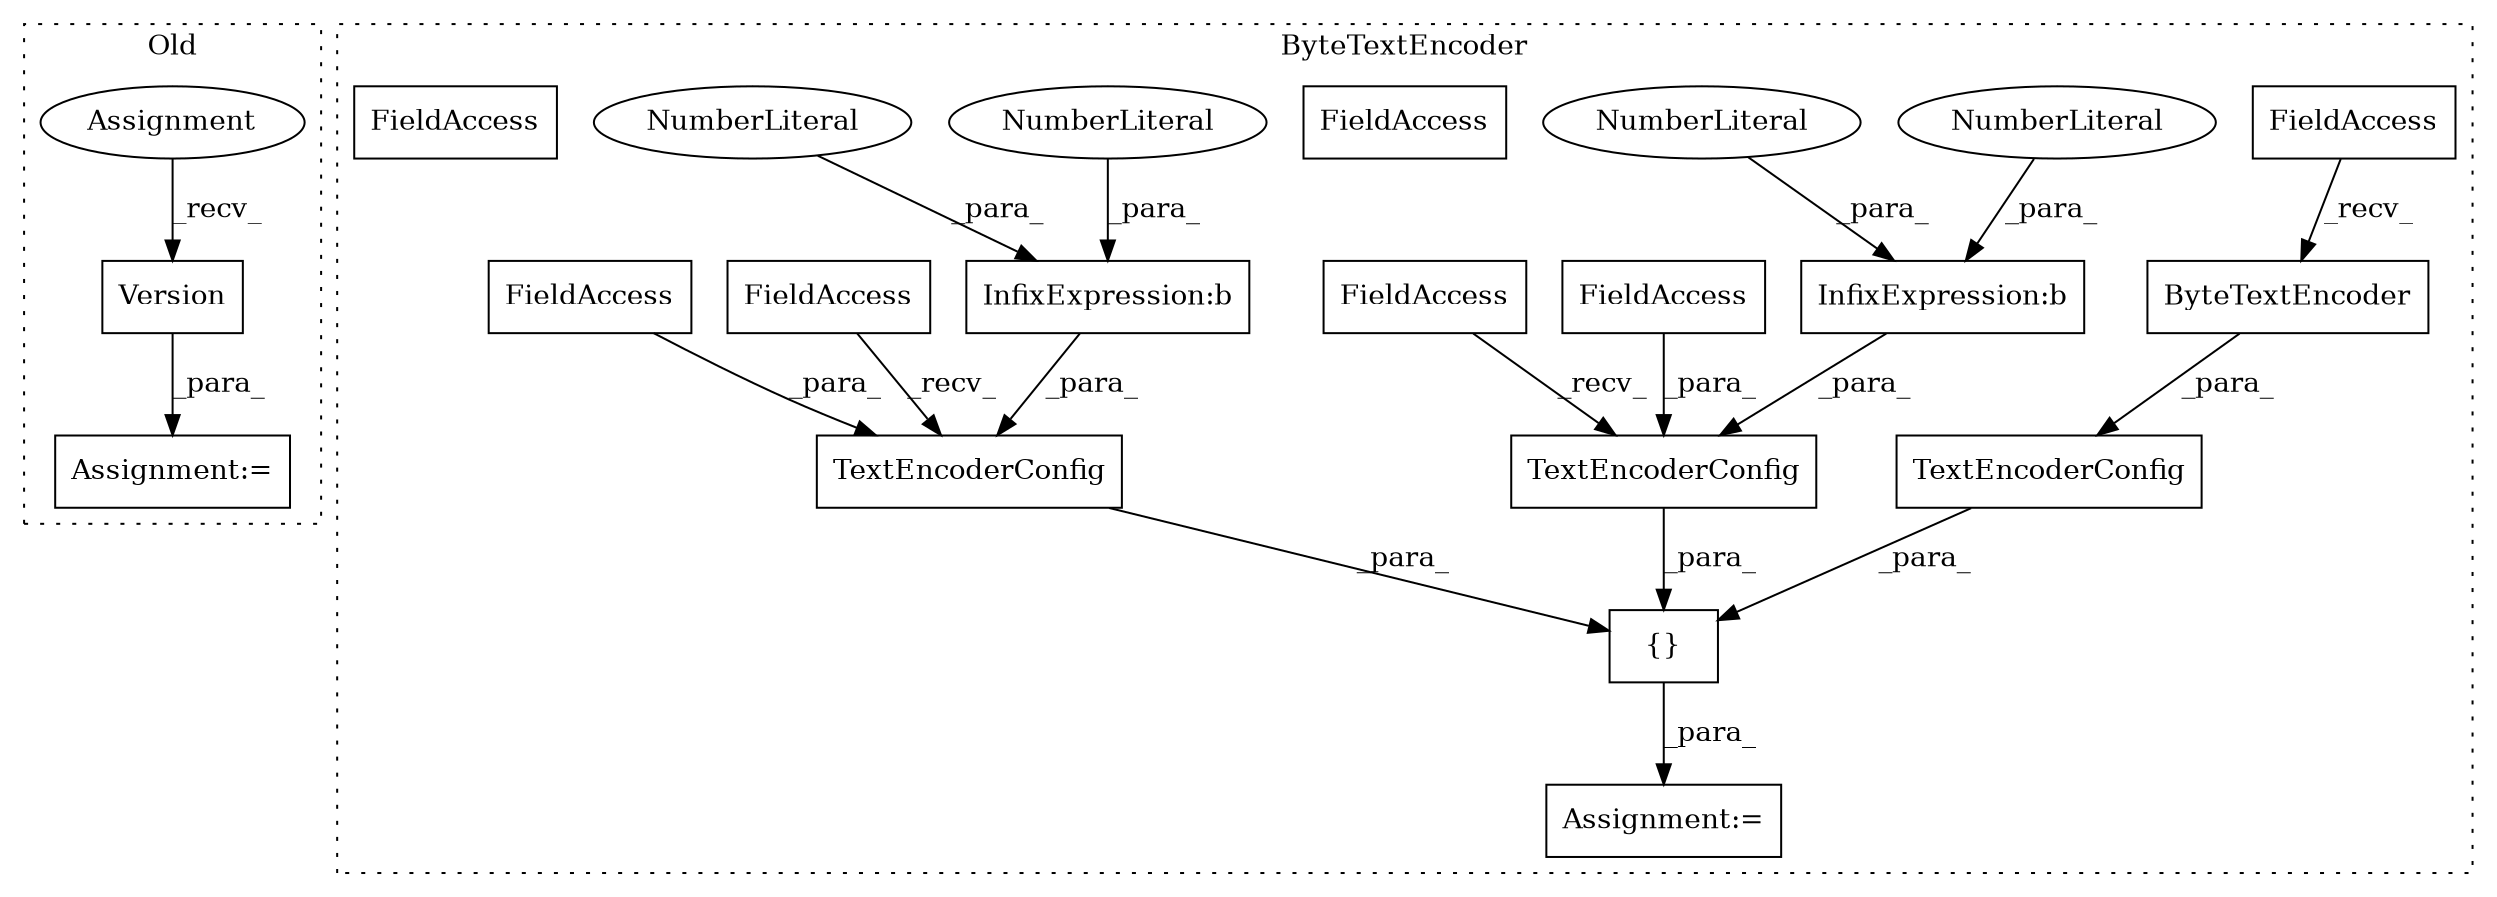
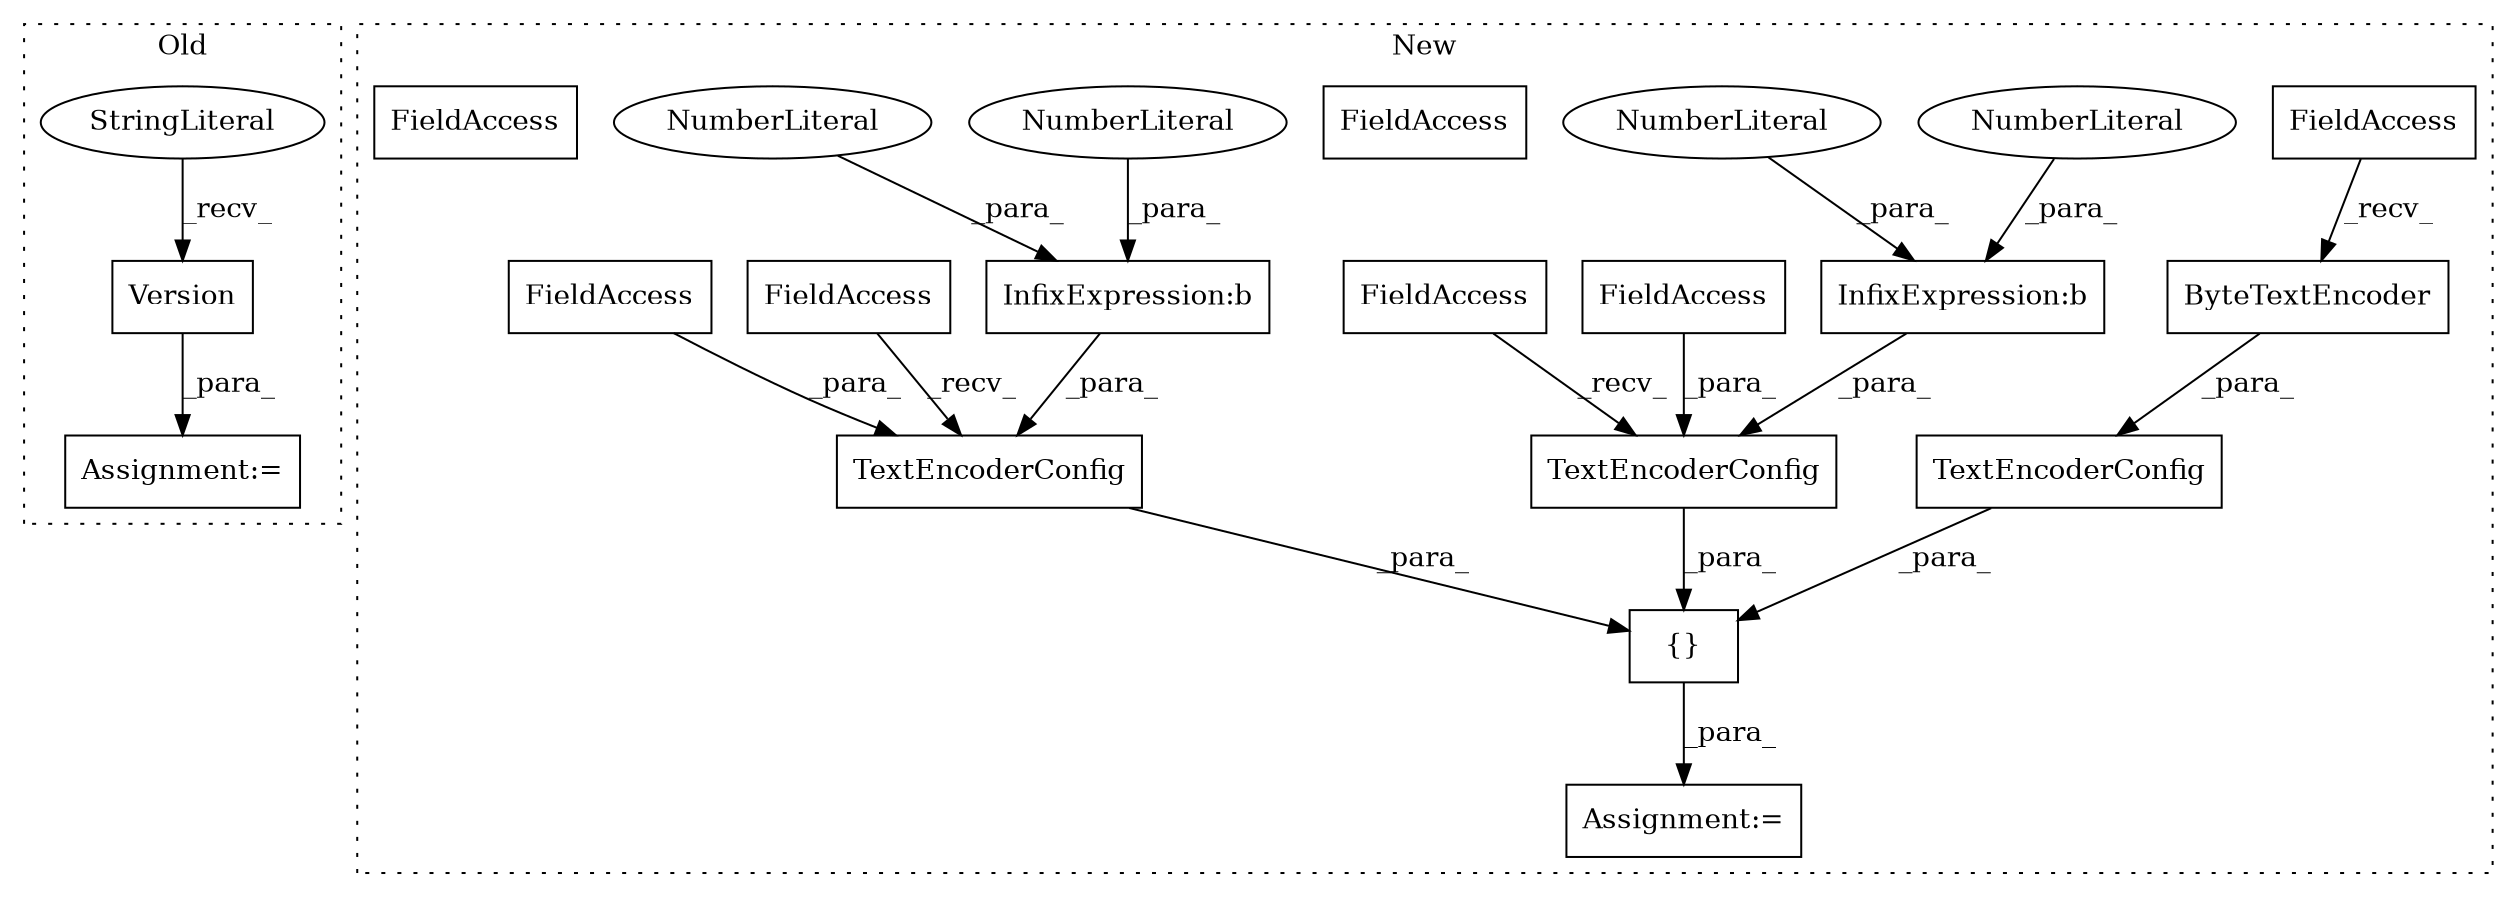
  digraph {
    node [a=22 l=1 s=3886 shape=box]
    n1 [a=32 l="8,1" label=Version s="2801,2816"]
    n2 [a=7 label="Assignment:=" s=2764]
-   n3 [a=45 l=7 label=Assignment s=2809 shape=ellipse]
+   n3 [a=45 l=7 label=StringLiteral s=2809 shape=ellipse]
    n4 [a=32 l="18,1" label=TextEncoderConfig s="3374,3454"]
    n5 [a=4 l="1,1" label="{}" s="3151,3960"]
    n6 [a=27 l=3 label="InfixExpression:b" s=3952]
    n7 [a=34 l=2 label=NumberLiteral s=3955 shape=ellipse]
    n8 [a=34 label=NumberLiteral s=3951 shape=ellipse]
    n9 [a=32 l=17 label=ByteTextEncoder s=3437]
    n10 [l=19 label=FieldAccess s=3392]
    n11 [a=7 label="Assignment:=" s=3133]
    n12 [a=32 l="18,1" label=TextEncoderConfig s="3868,3958"]
    n13 [l=19 label=FieldAccess s=3823]
    n14 [l=63 label=FieldAccess]
    n15 [a=27 l=3 label="InfixExpression:b" s=3699]
    n16 [a=34 l=2 label=NumberLiteral s=3702 shape=ellipse]
    n17 [a=34 label=NumberLiteral s=3698 shape=ellipse]
    n18 [l=63 label=FieldAccess s=3633]
    n19 [a=32 l="18,1" label=TextEncoderConfig s="3615,3705"]
    n20 [l=19 label=FieldAccess s=3570]
    n21 [l=63 label=FieldAccess s=3633]
    n22 [l=63 label=FieldAccess]
    subgraph cluster_1 {
      label=Old
      style=dotted
      n1
      n2
      n3
    }
    subgraph cluster_2 {
-     label=ByteTextEncoder
+     label=New
      style=dotted
      n4
      n5
      n6
      n7
      n8
      n9
      n10
      n11
      n12
      n13
      n14
      n15
      n16
      n17
      n18
      n19
      n20
      n21
      n22
    }
    n1 -> n2 [label=_para_]
    n3 -> n1 [label=_recv_]
    n4 -> n5 [label=_para_]
    n5 -> n11 [label=_para_]
    n6 -> n12 [label=_para_]
    n7 -> n6 [label=_para_]
    n8 -> n6 [label=_para_]
    n9 -> n4 [label=_para_]
    n10 -> n9 [label=_recv_]
    n12 -> n5 [label=_para_]
    n13 -> n12 [label=_recv_]
    n15 -> n19 [label=_para_]
    n16 -> n15 [label=_para_]
    n17 -> n15 [label=_para_]
    n19 -> n5 [label=_para_]
    n20 -> n19 [label=_recv_]
    n21 -> n19 [label=_para_]
    n22 -> n12 [label=_para_]
  }
